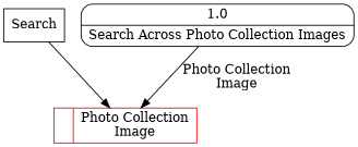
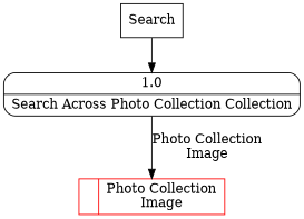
  digraph {
    n1 [color=red label="<f0>  |<f1> Photo Collection\nImage " shape=record]
    n2 [label=Search shape=box]
-   n3 [label="{<f0> 1.0|<f1> Search Across Photo Collection Images }" shape=Mrecord]
-   n2 -> n1
+   n3 [label="{<f0> 1.0|<f1> Search Across Photo Collection Collection }" shape=Mrecord]
+   n2 -> n3
    n3 -> n1 [label="Photo Collection\nImage"]
  }
